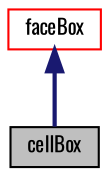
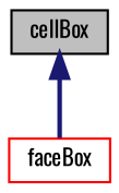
  digraph {
    fontname=Oswald
    node [fontname=Oswald fontsize=10 shape=record]
    n1 [color=black fillcolor=grey75 fontcolor=black height=0.2 label=cellBox style=filled width=0.4]
    n2 [color=red height=0.2 label=faceBox width=0.4]
-   n2 -> n1 [color=midnightblue dir=back fontname=Oswald fontsize=10 labelfontname=Helvetica labelfontsize=10 style=bold]
+   n1 -> n2 [color=midnightblue dir=back fontname=Oswald fontsize=10 labelfontname=Helvetica labelfontsize=10 style=bold]
  }
